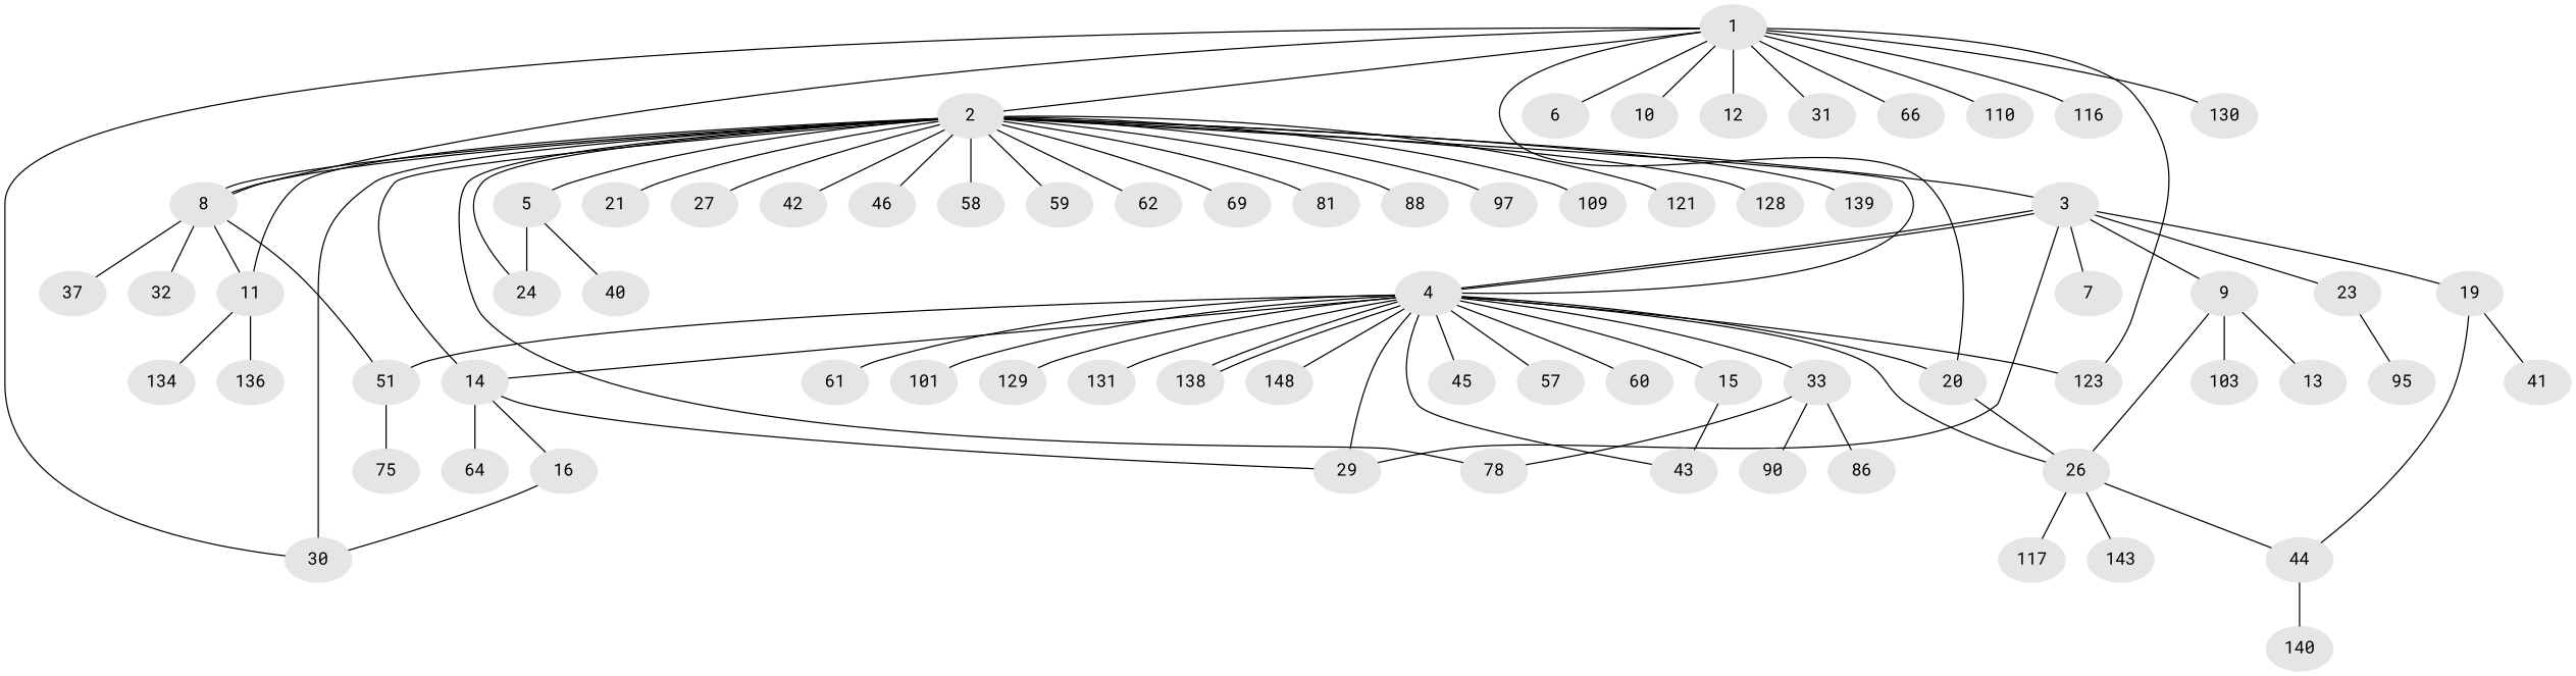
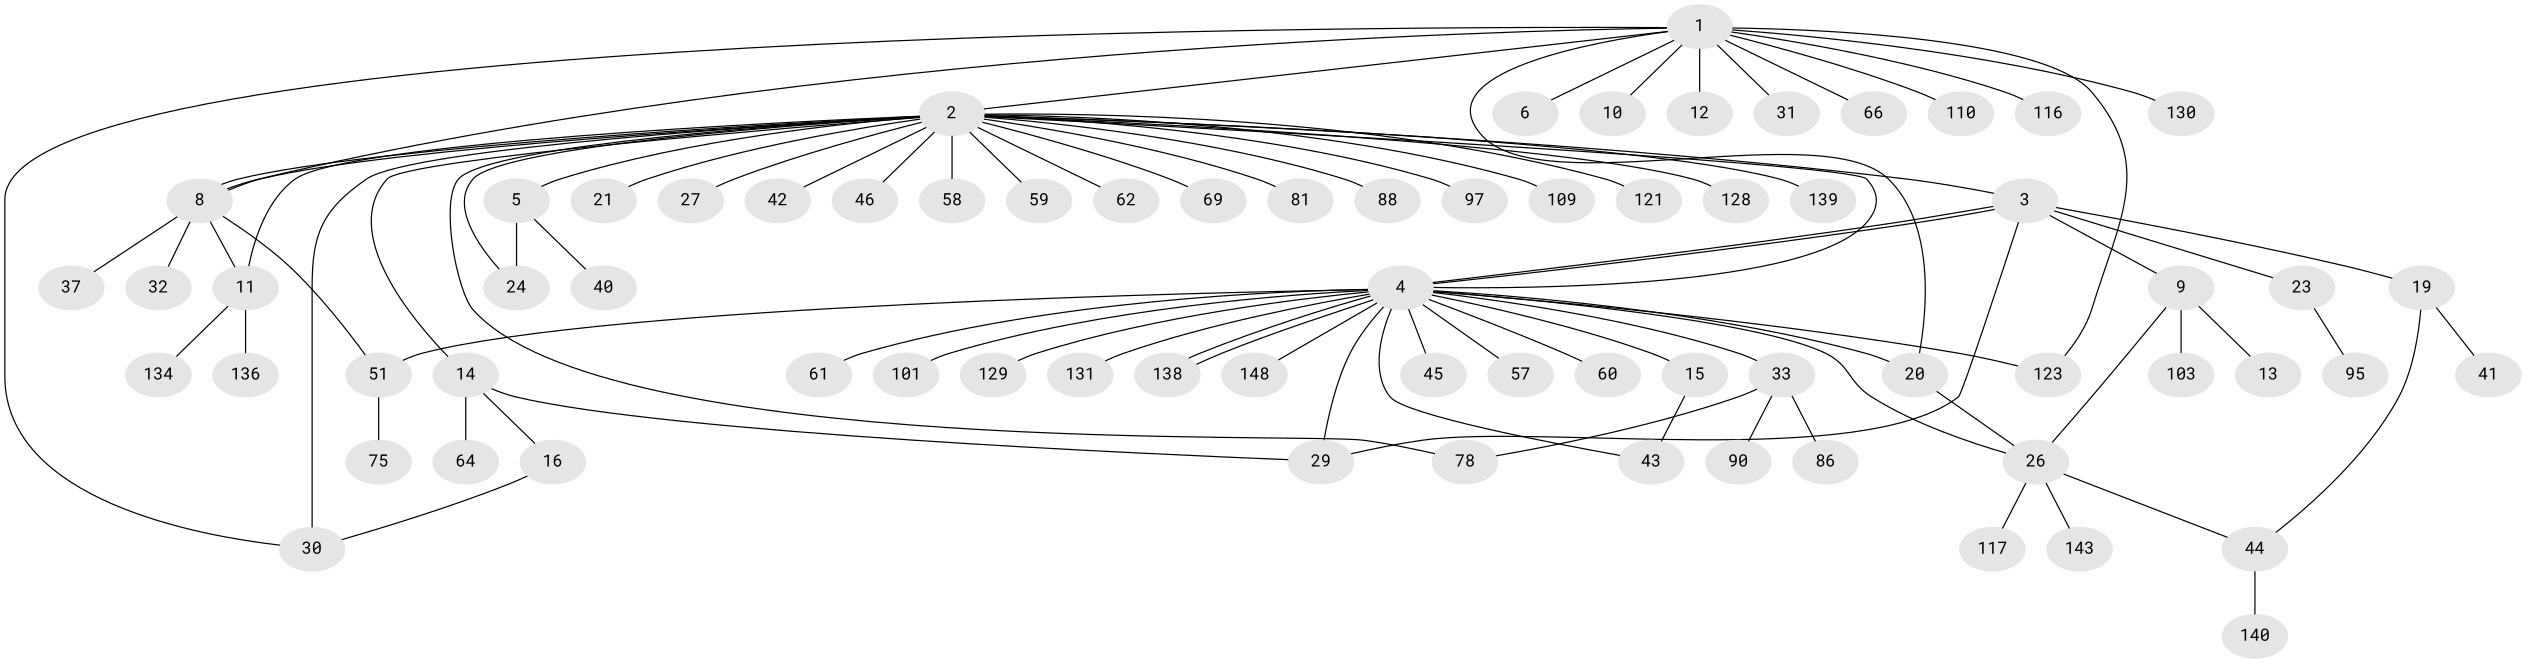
  graph {
    fontname="Roboto Mono"
    node [color=gray90 fontname="Roboto Mono" style=filled]
    edge [fontname="Roboto Mono"]
    2 [super="+28+55"]
    8 [super="+18+132+145+22+17"]
    30 [super="+65+76+35"]
    3 [super="+79+50+89+63+47"]
    4 [super="+25+71+73"]
    5
    11
    14 [super="+104+122+82+74+38+39+56+48"]
    21 [super="+114"]
    24 [super="+72+142+144+34"]
    27 [super="+111+49+70"]
    42 [super="+124"]
    46
    58
    59
    62 [super="+92"]
    69
    78 [super="+118+98+107"]
    81
    88 [super="+120+106+91"]
    97
    109
    121
    128
    139
    1
    6
    10
    12
    20 [super="+93+105+112+52"]
    31 [super="+100"]
    66
    110 [super="+127+133"]
    116
    123
    130
    51
    32 [super="+85+84+53"]
    37
    26 [super="+68"]
-   7
    9
    19
    23
    29
    15 [super="+137+141+108"]
    33 [super="+77+135"]
    45
    57
    60 [super="+67"]
    61
    101
    129
    131
    138 [super="+146"]
    148
    43
    40
    134
    136
    16
    64
    13
    103
    41
    44
    95
    117
    143
    86
    90
    75
    140
    2 -- 8
    2 -- 8
    2 -- 30
    2 -- 3
    2 -- 4
    2 -- 5
    2 -- 11
    2 -- 14
    2 -- 21
    2 -- 24
    2 -- 27 [weight=2]
    2 -- 42
    2 -- 46
    2 -- 58
    2 -- 59
    2 -- 62
    2 -- 69
    2 -- 78
    2 -- 81
    2 -- 88
    2 -- 97
    2 -- 109
    2 -- 121
    2 -- 128
    2 -- 139
    8 -- 11
    8 -- 51
    8 -- 32
    8 -- 37
    3 -- 4
    3 -- 4
-   3 -- 7
    3 -- 9
    3 -- 19
    3 -- 23
    3 -- 29
-   4 -- 14
    4 -- 20
    4 -- 123
    4 -- 51
    4 -- 26
    4 -- 29
    4 -- 15
    4 -- 33
    4 -- 45
    4 -- 57
    4 -- 60
    4 -- 61
    4 -- 101
    4 -- 129
    4 -- 131
    4 -- 138
    4 -- 138
    4 -- 148
    4 -- 43
    5 -- 24
    5 -- 40
    11 -- 134
    11 -- 136
    14 -- 29
    14 -- 16
    14 -- 64
    1 -- 2
    1 -- 8
    1 -- 30
    1 -- 6
    1 -- 10
    1 -- 12
    1 -- 20
    1 -- 31
    1 -- 66
    1 -- 110
    1 -- 116
    1 -- 123
    1 -- 130
    20 -- 26
    51 -- 75
    26 -- 44
    26 -- 117
    26 -- 143
    9 -- 26
    9 -- 13
    9 -- 103
    19 -- 41
    19 -- 44
    23 -- 95
    15 -- 43
    33 -- 78
    33 -- 86
    33 -- 90
    16 -- 30
    44 -- 140
  }
